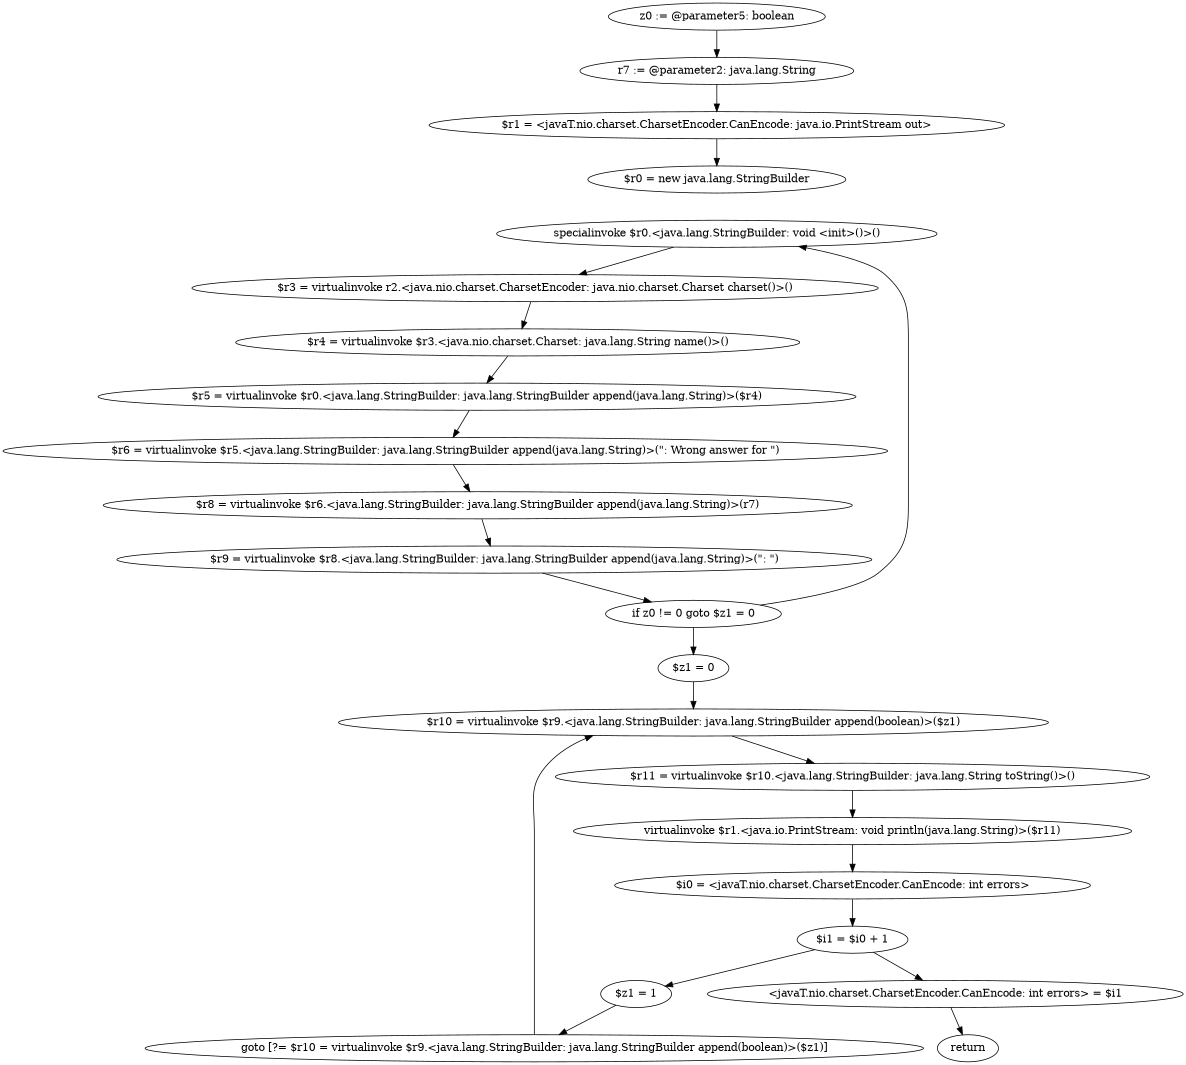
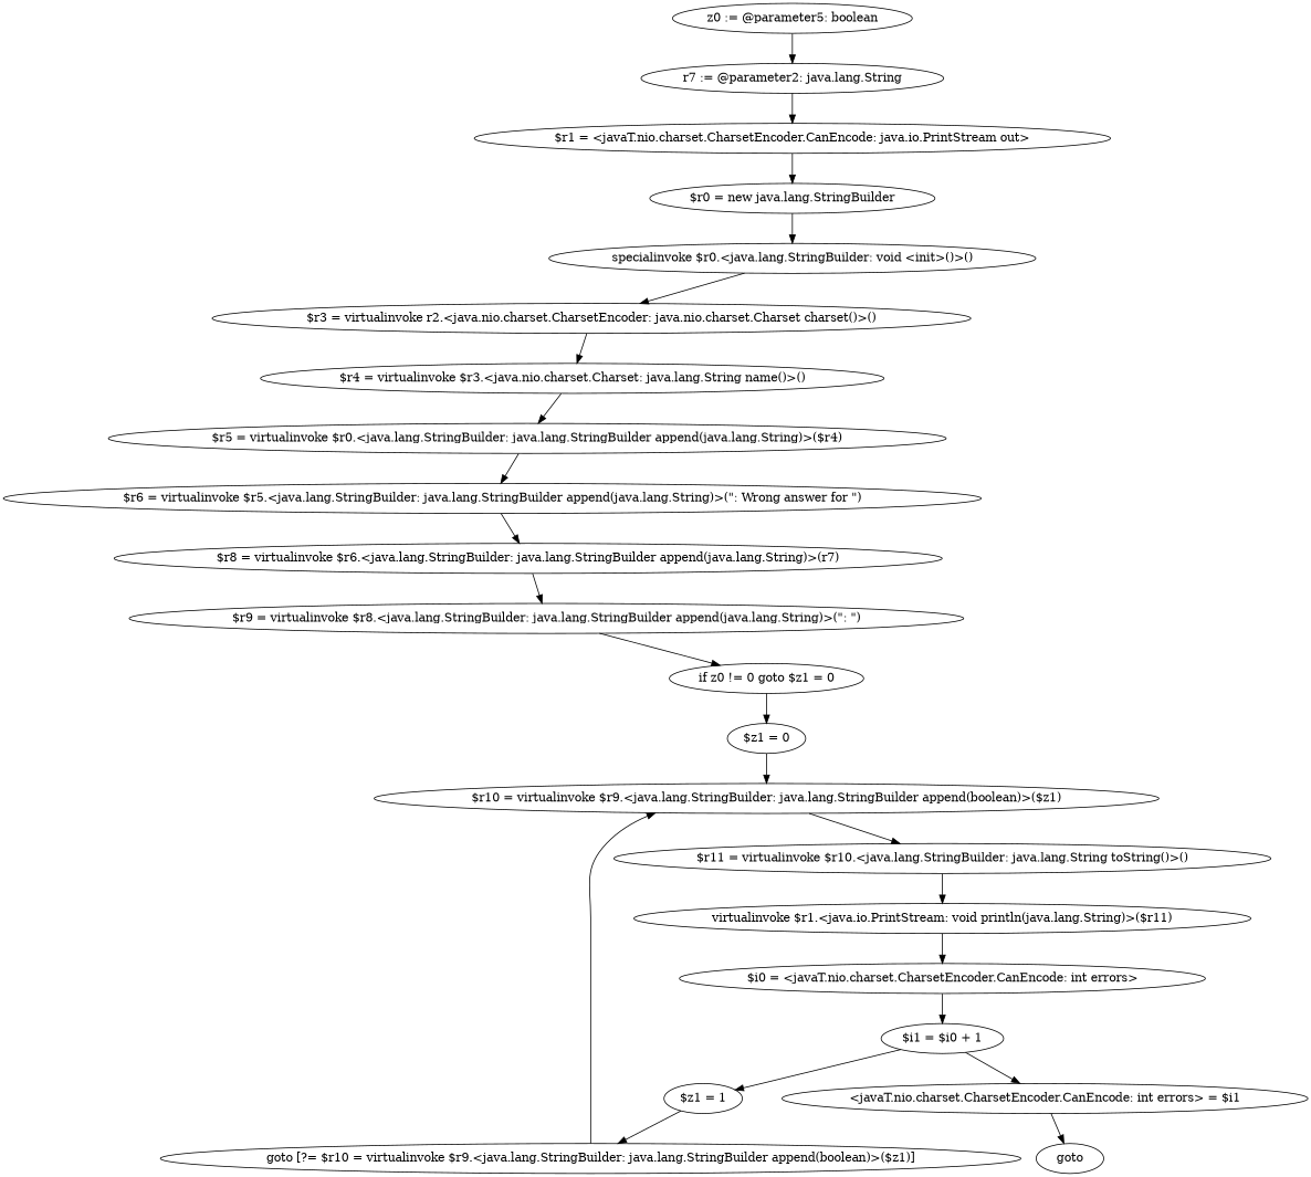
  digraph {
    n1 [label="z0 := @parameter5: boolean"]
    "r7 := @parameter2: java.lang.String"
    "$r1 = <javaT.nio.charset.CharsetEncoder.CanEncode: java.io.PrintStream out>"
    "$r0 = new java.lang.StringBuilder"
    "specialinvoke $r0.<java.lang.StringBuilder: void <init>()>()"
    "$r3 = virtualinvoke r2.<java.nio.charset.CharsetEncoder: java.nio.charset.Charset charset()>()"
    "$r4 = virtualinvoke $r3.<java.nio.charset.Charset: java.lang.String name()>()"
    "$r5 = virtualinvoke $r0.<java.lang.StringBuilder: java.lang.StringBuilder append(java.lang.String)>($r4)"
    "$r6 = virtualinvoke $r5.<java.lang.StringBuilder: java.lang.StringBuilder append(java.lang.String)>(\": Wrong answer for \")"
    "$r8 = virtualinvoke $r6.<java.lang.StringBuilder: java.lang.StringBuilder append(java.lang.String)>(r7)"
    "$r9 = virtualinvoke $r8.<java.lang.StringBuilder: java.lang.StringBuilder append(java.lang.String)>(\": \")"
    "if z0 != 0 goto $z1 = 0"
    "$z1 = 0"
    "$z1 = 1"
    "goto [?= $r10 = virtualinvoke $r9.<java.lang.StringBuilder: java.lang.StringBuilder append(boolean)>($z1)]"
    "$r10 = virtualinvoke $r9.<java.lang.StringBuilder: java.lang.StringBuilder append(boolean)>($z1)"
    "$r11 = virtualinvoke $r10.<java.lang.StringBuilder: java.lang.String toString()>()"
    "virtualinvoke $r1.<java.io.PrintStream: void println(java.lang.String)>($r11)"
    "$i0 = <javaT.nio.charset.CharsetEncoder.CanEncode: int errors>"
    "$i1 = $i0 + 1"
    "<javaT.nio.charset.CharsetEncoder.CanEncode: int errors> = $i1"
-   return
+   return [label=goto]
    n1 -> "r7 := @parameter2: java.lang.String"
    "r7 := @parameter2: java.lang.String" -> "$r1 = <javaT.nio.charset.CharsetEncoder.CanEncode: java.io.PrintStream out>"
    "$r1 = <javaT.nio.charset.CharsetEncoder.CanEncode: java.io.PrintStream out>" -> "$r0 = new java.lang.StringBuilder"
-   "if z0 != 0 goto $z1 = 0" -> "specialinvoke $r0.<java.lang.StringBuilder: void <init>()>()"
+   "$r0 = new java.lang.StringBuilder" -> "specialinvoke $r0.<java.lang.StringBuilder: void <init>()>()"
    "specialinvoke $r0.<java.lang.StringBuilder: void <init>()>()" -> "$r3 = virtualinvoke r2.<java.nio.charset.CharsetEncoder: java.nio.charset.Charset charset()>()"
    "$r3 = virtualinvoke r2.<java.nio.charset.CharsetEncoder: java.nio.charset.Charset charset()>()" -> "$r4 = virtualinvoke $r3.<java.nio.charset.Charset: java.lang.String name()>()"
    "$r4 = virtualinvoke $r3.<java.nio.charset.Charset: java.lang.String name()>()" -> "$r5 = virtualinvoke $r0.<java.lang.StringBuilder: java.lang.StringBuilder append(java.lang.String)>($r4)"
    "$r5 = virtualinvoke $r0.<java.lang.StringBuilder: java.lang.StringBuilder append(java.lang.String)>($r4)" -> "$r6 = virtualinvoke $r5.<java.lang.StringBuilder: java.lang.StringBuilder append(java.lang.String)>(\": Wrong answer for \")"
    "$r6 = virtualinvoke $r5.<java.lang.StringBuilder: java.lang.StringBuilder append(java.lang.String)>(\": Wrong answer for \")" -> "$r8 = virtualinvoke $r6.<java.lang.StringBuilder: java.lang.StringBuilder append(java.lang.String)>(r7)"
    "$r8 = virtualinvoke $r6.<java.lang.StringBuilder: java.lang.StringBuilder append(java.lang.String)>(r7)" -> "$r9 = virtualinvoke $r8.<java.lang.StringBuilder: java.lang.StringBuilder append(java.lang.String)>(\": \")"
    "$r9 = virtualinvoke $r8.<java.lang.StringBuilder: java.lang.StringBuilder append(java.lang.String)>(\": \")" -> "if z0 != 0 goto $z1 = 0"
    "if z0 != 0 goto $z1 = 0" -> "$z1 = 0"
    "$z1 = 0" -> "$r10 = virtualinvoke $r9.<java.lang.StringBuilder: java.lang.StringBuilder append(boolean)>($z1)"
    "$z1 = 1" -> "goto [?= $r10 = virtualinvoke $r9.<java.lang.StringBuilder: java.lang.StringBuilder append(boolean)>($z1)]"
    "goto [?= $r10 = virtualinvoke $r9.<java.lang.StringBuilder: java.lang.StringBuilder append(boolean)>($z1)]" -> "$r10 = virtualinvoke $r9.<java.lang.StringBuilder: java.lang.StringBuilder append(boolean)>($z1)"
    "$r10 = virtualinvoke $r9.<java.lang.StringBuilder: java.lang.StringBuilder append(boolean)>($z1)" -> "$r11 = virtualinvoke $r10.<java.lang.StringBuilder: java.lang.String toString()>()"
    "$r11 = virtualinvoke $r10.<java.lang.StringBuilder: java.lang.String toString()>()" -> "virtualinvoke $r1.<java.io.PrintStream: void println(java.lang.String)>($r11)"
    "virtualinvoke $r1.<java.io.PrintStream: void println(java.lang.String)>($r11)" -> "$i0 = <javaT.nio.charset.CharsetEncoder.CanEncode: int errors>"
    "$i0 = <javaT.nio.charset.CharsetEncoder.CanEncode: int errors>" -> "$i1 = $i0 + 1"
    "$i1 = $i0 + 1" -> "$z1 = 1"
    "$i1 = $i0 + 1" -> "<javaT.nio.charset.CharsetEncoder.CanEncode: int errors> = $i1"
    "<javaT.nio.charset.CharsetEncoder.CanEncode: int errors> = $i1" -> return
  }
